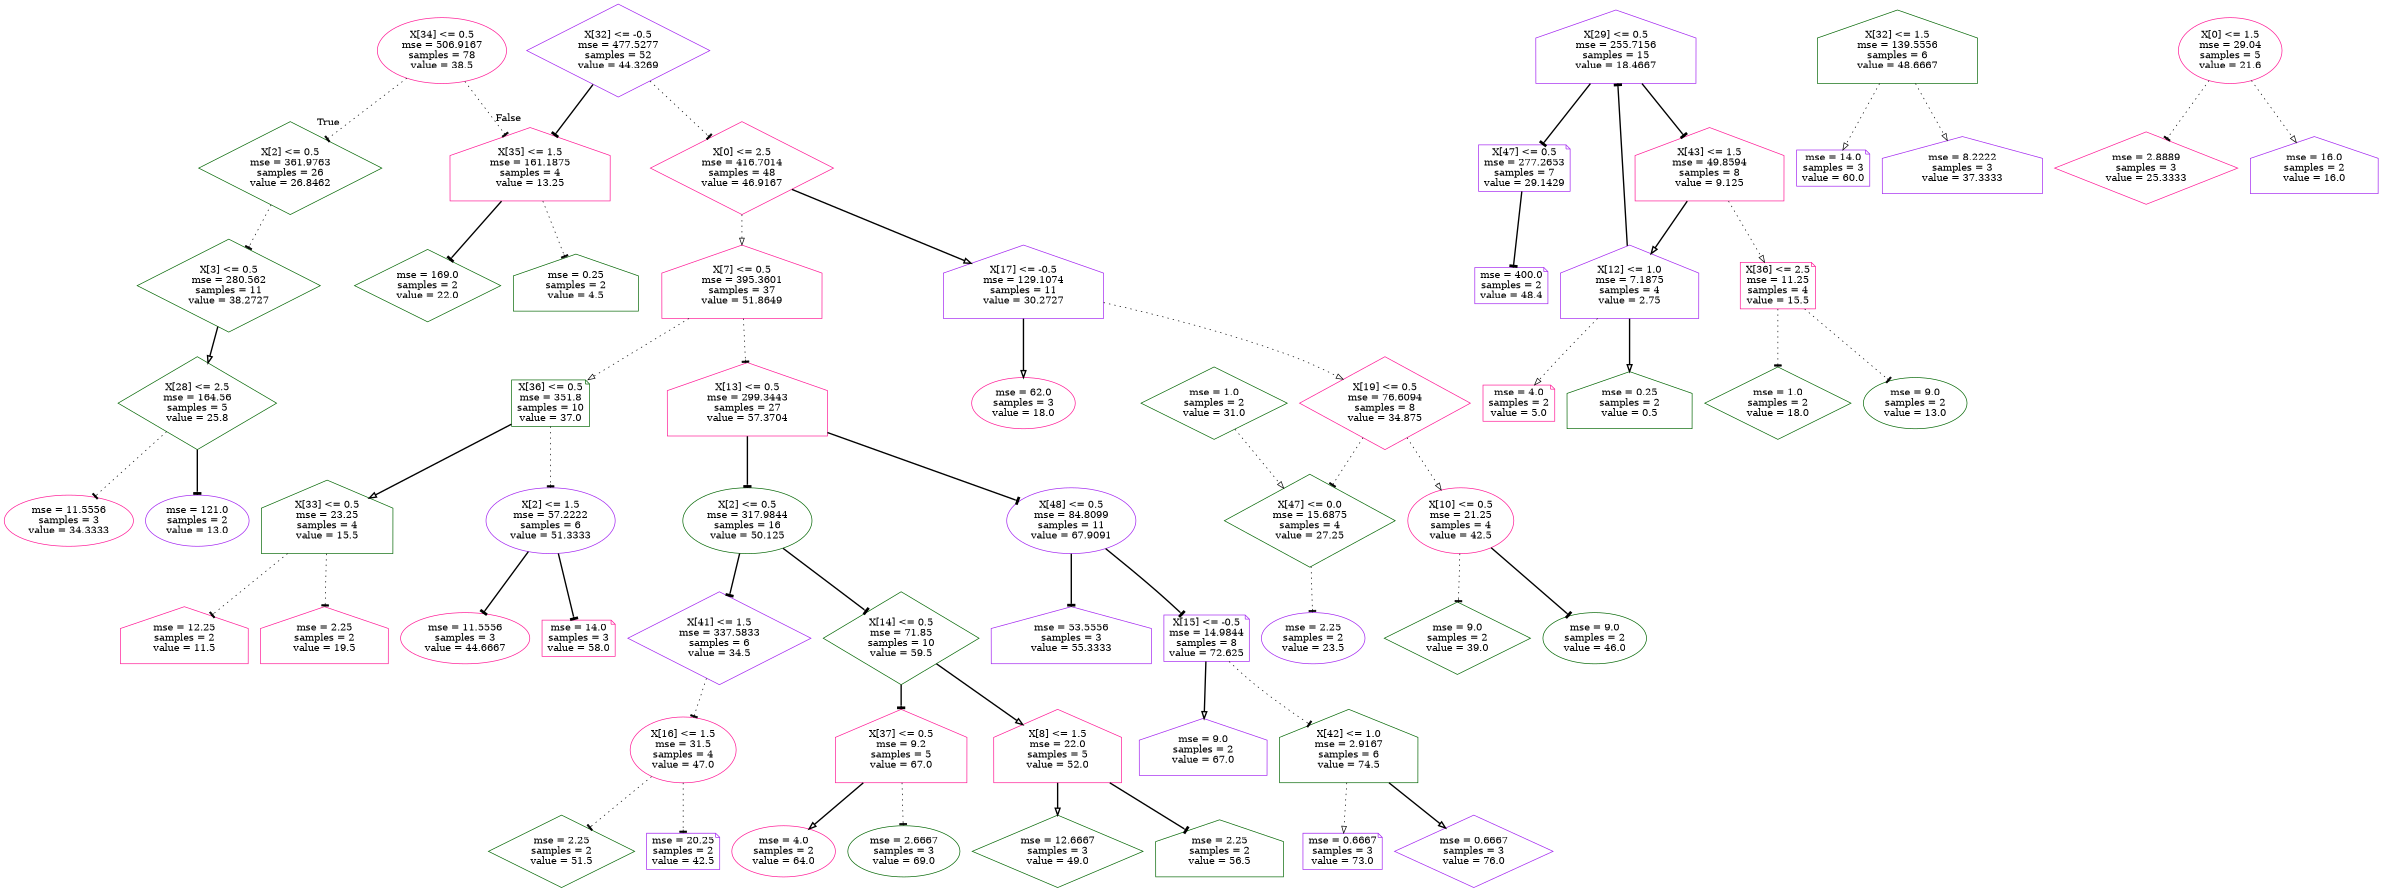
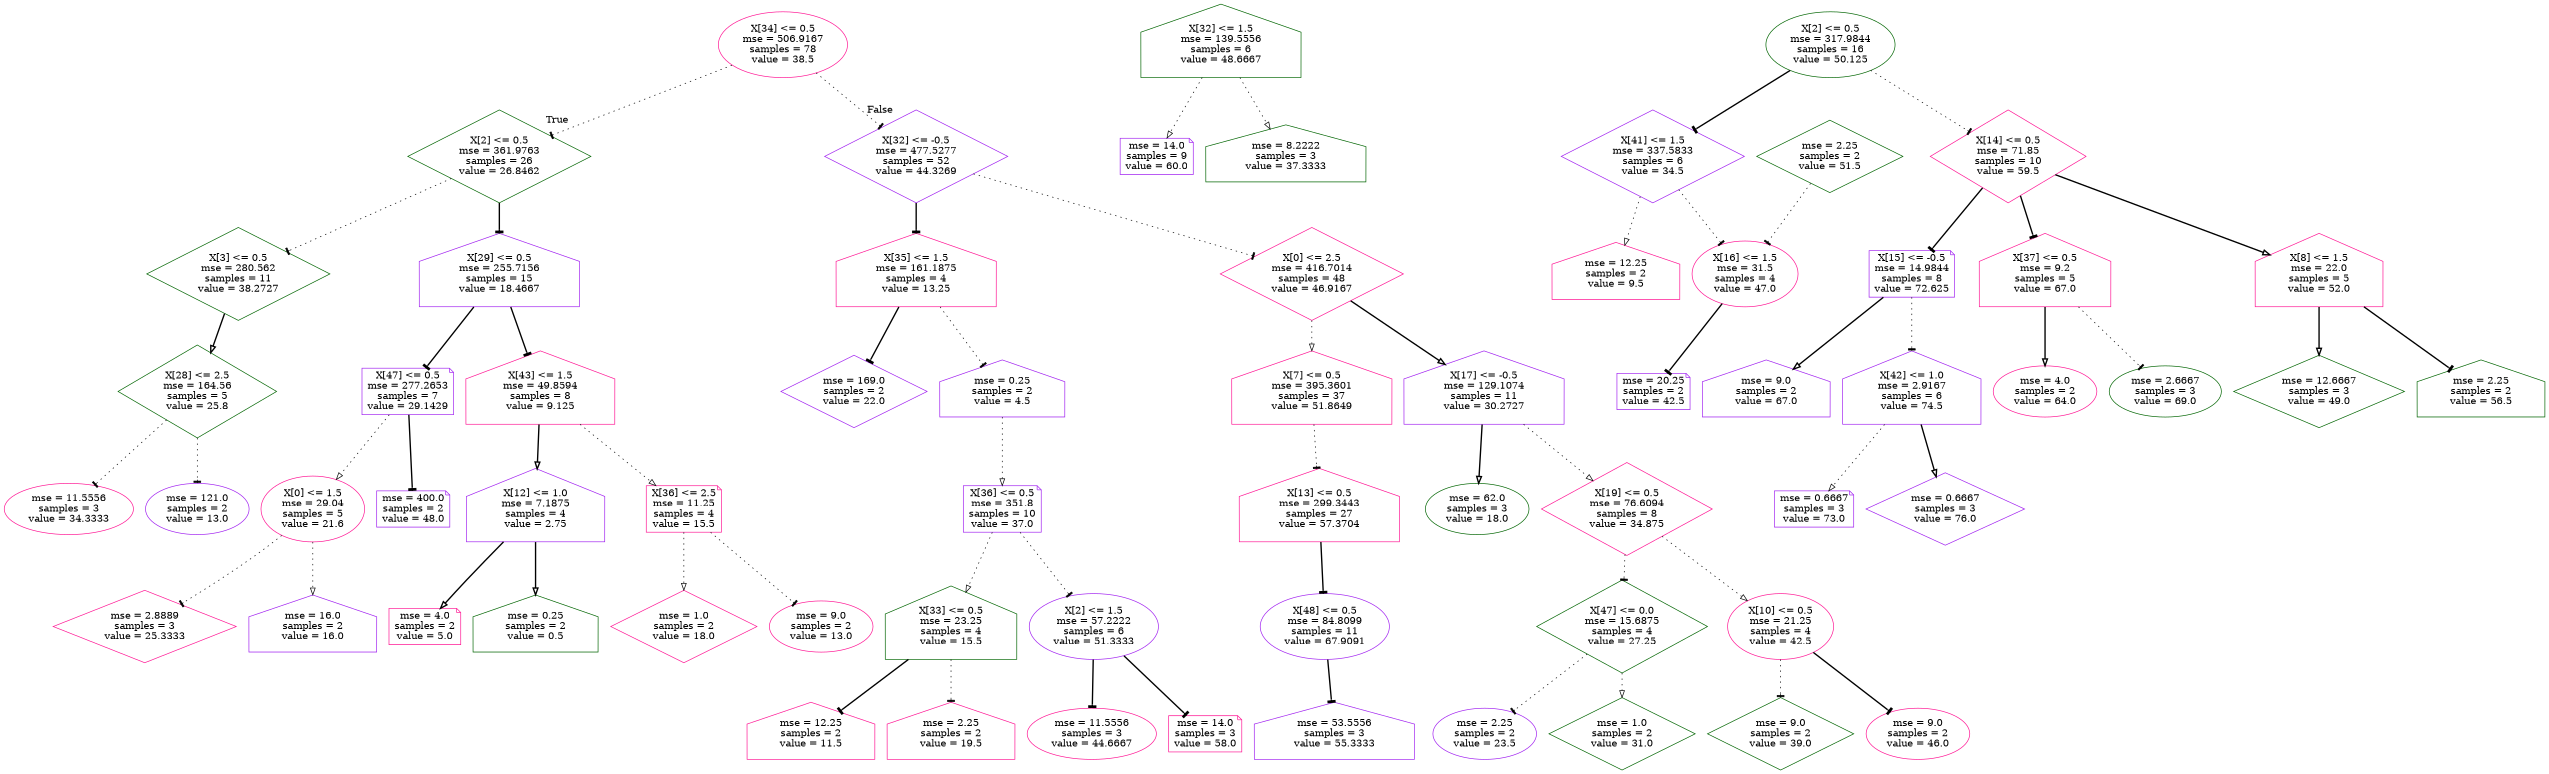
  digraph {
    node [color=deeppink shape=house]
    edge [arrowhead=tee style=dotted]
    n1 [label="X[34] <= 0.5\nmse = 506.9167\nsamples = 78\nvalue = 38.5" shape=ellipse]
    n2 [color=darkgreen label="X[2] <= 0.5\nmse = 361.9763\nsamples = 26\nvalue = 26.8462" shape=diamond]
    n3 [color=purple label="X[32] <= -0.5\nmse = 477.5277\nsamples = 52\nvalue = 44.3269" shape=diamond]
    n4 [color=darkgreen label="X[3] <= 0.5\nmse = 280.562\nsamples = 11\nvalue = 38.2727" shape=diamond]
    n5 [color=purple label="X[29] <= 0.5\nmse = 255.7156\nsamples = 15\nvalue = 18.4667"]
    n6 [label="X[35] <= 1.5\nmse = 161.1875\nsamples = 4\nvalue = 13.25"]
    n7 [label="X[0] <= 2.5\nmse = 416.7014\nsamples = 48\nvalue = 46.9167" shape=diamond]
    n8 [color=darkgreen label="X[28] <= 2.5\nmse = 164.56\nsamples = 5\nvalue = 25.8" shape=diamond]
    n9 [color=purple label="X[47] <= 0.5\nmse = 277.2653\nsamples = 7\nvalue = 29.1429" shape=note]
    n10 [label="X[43] <= 1.5\nmse = 49.8594\nsamples = 8\nvalue = 9.125"]
    n11 [label="mse = 11.5556\nsamples = 3\nvalue = 34.3333" shape=ellipse]
    n12 [color=purple label="mse = 121.0\nsamples = 2\nvalue = 13.0" shape=ellipse]
    n13 [color=darkgreen label="X[32] <= 1.5\nmse = 139.5556\nsamples = 6\nvalue = 48.6667"]
-   n14 [color=purple label="mse = 14.0\nsamples = 3\nvalue = 60.0" shape=note]
-   n15 [color=purple label="mse = 8.2222\nsamples = 3\nvalue = 37.3333"]
+   n14 [color=purple label="mse = 14.0\nsamples = 9\nvalue = 60.0" shape=note]
+   n15 [color=darkgreen label="mse = 8.2222\nsamples = 3\nvalue = 37.3333"]
    n16 [label="X[0] <= 1.5\nmse = 29.04\nsamples = 5\nvalue = 21.6" shape=ellipse]
-   n17 [color=purple label="mse = 400.0\nsamples = 2\nvalue = 48.4" shape=note]
+   n17 [color=purple label="mse = 400.0\nsamples = 2\nvalue = 48.0" shape=note]
    n18 [color=purple label="X[12] <= 1.0\nmse = 7.1875\nsamples = 4\nvalue = 2.75"]
    n19 [label="X[36] <= 2.5\nmse = 11.25\nsamples = 4\nvalue = 15.5" shape=note]
    n20 [label="mse = 2.8889\nsamples = 3\nvalue = 25.3333" shape=diamond]
    n21 [color=purple label="mse = 16.0\nsamples = 2\nvalue = 16.0"]
    n22 [label="mse = 4.0\nsamples = 2\nvalue = 5.0" shape=note]
    n23 [color=darkgreen label="mse = 0.25\nsamples = 2\nvalue = 0.5"]
-   n24 [color=darkgreen label="mse = 1.0\nsamples = 2\nvalue = 18.0" shape=diamond]
-   n25 [color=darkgreen label="mse = 9.0\nsamples = 2\nvalue = 13.0" shape=ellipse]
-   n26 [color=darkgreen label="mse = 169.0\nsamples = 2\nvalue = 22.0" shape=diamond]
-   n27 [color=darkgreen label="mse = 0.25\nsamples = 2\nvalue = 4.5"]
+   n24 [label="mse = 1.0\nsamples = 2\nvalue = 18.0" shape=diamond]
+   n25 [label="mse = 9.0\nsamples = 2\nvalue = 13.0" shape=ellipse]
+   n26 [color=purple label="mse = 169.0\nsamples = 2\nvalue = 22.0" shape=diamond]
+   n27 [color=purple label="mse = 0.25\nsamples = 2\nvalue = 4.5"]
    n28 [label="X[7] <= 0.5\nmse = 395.3601\nsamples = 37\nvalue = 51.8649"]
    n29 [color=purple label="X[17] <= -0.5\nmse = 129.1074\nsamples = 11\nvalue = 30.2727"]
-   n30 [color=darkgreen label="X[36] <= 0.5\nmse = 351.8\nsamples = 10\nvalue = 37.0" shape=note]
+   n30 [color=purple label="X[36] <= 0.5\nmse = 351.8\nsamples = 10\nvalue = 37.0" shape=note]
    n31 [label="X[13] <= 0.5\nmse = 299.3443\nsamples = 27\nvalue = 57.3704"]
-   n32 [label="mse = 62.0\nsamples = 3\nvalue = 18.0" shape=ellipse]
+   n32 [color=darkgreen label="mse = 62.0\nsamples = 3\nvalue = 18.0" shape=ellipse]
    n33 [label="X[19] <= 0.5\nmse = 76.6094\nsamples = 8\nvalue = 34.875" shape=diamond]
    n34 [color=darkgreen label="X[33] <= 0.5\nmse = 23.25\nsamples = 4\nvalue = 15.5"]
    n35 [color=purple label="X[2] <= 1.5\nmse = 57.2222\nsamples = 6\nvalue = 51.3333" shape=ellipse]
    n36 [color=darkgreen label="X[2] <= 0.5\nmse = 317.9844\nsamples = 16\nvalue = 50.125" shape=ellipse]
    n37 [color=purple label="X[48] <= 0.5\nmse = 84.8099\nsamples = 11\nvalue = 67.9091" shape=ellipse]
    n38 [label="mse = 12.25\nsamples = 2\nvalue = 11.5"]
    n39 [label="mse = 2.25\nsamples = 2\nvalue = 19.5"]
    n40 [label="mse = 11.5556\nsamples = 3\nvalue = 44.6667" shape=ellipse]
    n41 [label="mse = 14.0\nsamples = 3\nvalue = 58.0" shape=note]
    n42 [color=purple label="X[41] <= 1.5\nmse = 337.5833\nsamples = 6\nvalue = 34.5" shape=diamond]
-   n43 [color=darkgreen label="X[14] <= 0.5\nmse = 71.85\nsamples = 10\nvalue = 59.5" shape=diamond]
+   n43 [label="X[14] <= 0.5\nmse = 71.85\nsamples = 10\nvalue = 59.5" shape=diamond]
    n44 [color=purple label="mse = 53.5556\nsamples = 3\nvalue = 55.3333"]
    n45 [color=purple label="X[15] <= -0.5\nmse = 14.9844\nsamples = 8\nvalue = 72.625" shape=note]
    n46 [label="X[16] <= 1.5\nmse = 31.5\nsamples = 4\nvalue = 47.0" shape=ellipse]
+   n47 [label="mse = 12.25\nsamples = 2\nvalue = 9.5"]
    n48 [label="X[37] <= 0.5\nmse = 9.2\nsamples = 5\nvalue = 67.0"]
    n49 [label="X[8] <= 1.5\nmse = 22.0\nsamples = 5\nvalue = 52.0"]
    n50 [color=darkgreen label="mse = 2.25\nsamples = 2\nvalue = 51.5" shape=diamond]
    n51 [color=purple label="mse = 20.25\nsamples = 2\nvalue = 42.5" shape=note]
    n52 [label="mse = 4.0\nsamples = 2\nvalue = 64.0" shape=ellipse]
    n53 [color=darkgreen label="mse = 2.6667\nsamples = 3\nvalue = 69.0" shape=ellipse]
    n54 [color=darkgreen label="mse = 12.6667\nsamples = 3\nvalue = 49.0" shape=diamond]
    n55 [color=darkgreen label="mse = 2.25\nsamples = 2\nvalue = 56.5"]
    n56 [color=purple label="mse = 9.0\nsamples = 2\nvalue = 67.0"]
-   n57 [color=darkgreen label="X[42] <= 1.0\nmse = 2.9167\nsamples = 6\nvalue = 74.5"]
+   n57 [color=purple label="X[42] <= 1.0\nmse = 2.9167\nsamples = 6\nvalue = 74.5"]
    n58 [color=purple label="mse = 0.6667\nsamples = 3\nvalue = 73.0" shape=note]
    n59 [color=purple label="mse = 0.6667\nsamples = 3\nvalue = 76.0" shape=diamond]
    n60 [color=darkgreen label="X[47] <= 0.0\nmse = 15.6875\nsamples = 4\nvalue = 27.25" shape=diamond]
    n61 [label="X[10] <= 0.5\nmse = 21.25\nsamples = 4\nvalue = 42.5" shape=ellipse]
    n62 [color=purple label="mse = 2.25\nsamples = 2\nvalue = 23.5" shape=ellipse]
    n63 [color=darkgreen label="mse = 1.0\nsamples = 2\nvalue = 31.0" shape=diamond]
    n64 [color=darkgreen label="mse = 9.0\nsamples = 2\nvalue = 39.0" shape=diamond]
-   n65 [color=darkgreen label="mse = 9.0\nsamples = 2\nvalue = 46.0" shape=ellipse]
+   n65 [label="mse = 9.0\nsamples = 2\nvalue = 46.0" shape=ellipse]
    n1 -> n2 [headlabel=True labelangle=45 labeldistance=2.5]
-   n1 -> n6 [headlabel=False labelangle=-45 labeldistance=2.5]
+   n1 -> n3 [headlabel=False labelangle=-45 labeldistance=2.5]
    n2 -> n4
-   n18 -> n5 [style=bold]
+   n2 -> n5 [style=bold]
    n3 -> n6 [style=bold]
    n3 -> n7
    n4 -> n8 [arrowhead=onormal style=bold]
    n5 -> n9 [style=bold]
    n5 -> n10 [style=bold]
    n6 -> n26 [style=bold]
    n6 -> n27
    n7 -> n28 [arrowhead=onormal]
    n7 -> n29 [arrowhead=onormal style=bold]
    n8 -> n11
-   n8 -> n12 [style=bold]
+   n8 -> n12
+   n9 -> n16 [arrowhead=onormal]
    n9 -> n17 [style=bold]
    n10 -> n18 [arrowhead=onormal style=bold]
    n10 -> n19 [arrowhead=onormal]
    n13 -> n14 [arrowhead=onormal]
    n13 -> n15 [arrowhead=onormal]
    n16 -> n20
    n16 -> n21 [arrowhead=onormal]
-   n18 -> n22 [arrowhead=onormal]
+   n18 -> n22 [arrowhead=onormal style=bold]
    n18 -> n23 [arrowhead=onormal style=bold]
-   n19 -> n24
+   n19 -> n24 [arrowhead=onormal]
    n19 -> n25
-   n28 -> n30 [arrowhead=onormal]
+   n27 -> n30 [arrowhead=onormal]
    n28 -> n31
    n29 -> n32 [arrowhead=onormal style=bold]
    n29 -> n33 [arrowhead=onormal]
-   n30 -> n34 [arrowhead=onormal style=bold]
+   n30 -> n34 [arrowhead=onormal]
    n30 -> n35
-   n31 -> n36 [style=bold]
    n31 -> n37 [style=bold]
    n33 -> n60
    n33 -> n61 [arrowhead=onormal]
-   n34 -> n38
+   n34 -> n38 [style=bold]
    n34 -> n39
    n35 -> n40 [style=bold]
    n35 -> n41 [style=bold]
    n36 -> n42 [style=bold]
-   n36 -> n43 [style=bold]
+   n36 -> n43
    n37 -> n44 [style=bold]
-   n37 -> n45 [style=bold]
+   n43 -> n45 [style=bold]
    n42 -> n46
+   n42 -> n47 [arrowhead=onormal]
    n43 -> n48 [style=bold]
    n43 -> n49 [arrowhead=onormal style=bold]
    n45 -> n56 [arrowhead=onormal style=bold]
    n45 -> n57
-   n46 -> n50
-   n46 -> n51
+   n50 -> n46
+   n46 -> n51 [style=bold]
    n48 -> n52 [arrowhead=onormal style=bold]
    n48 -> n53
    n49 -> n54 [arrowhead=onormal style=bold]
    n49 -> n55 [style=bold]
    n57 -> n58 [arrowhead=onormal]
    n57 -> n59 [arrowhead=onormal style=bold]
    n60 -> n62
-   n63 -> n60 [arrowhead=onormal]
+   n60 -> n63 [arrowhead=onormal]
    n61 -> n64
    n61 -> n65 [style=bold]
  }
